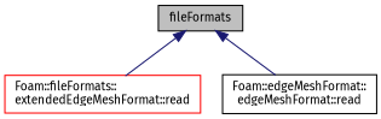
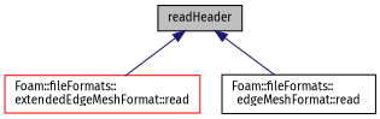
  digraph {
    fontname="Fira Sans"
    rankdir=TB
    node [color=black fontname="Fira Sans" fontsize=10 shape=record]
    edge [color=midnightblue dir=back fontname="Fira Sans" fontsize=10 labelfontname=Helvetica labelfontsize=10 style=solid]
-   n1 [fillcolor=grey75 fontcolor=black height=0.2 label=fileFormats style=filled width=0.4]
+   n1 [fillcolor=grey75 fontcolor=black height=0.2 label=readHeader style=filled width=0.4]
    n2 [color=red height=0.2 label="Foam::fileFormats::\lextendedEdgeMeshFormat::read" width=0.4]
-   n3 [height=0.2 label="Foam::edgeMeshFormat::\ledgeMeshFormat::read" width=0.4]
+   n3 [height=0.2 label="Foam::fileFormats::\ledgeMeshFormat::read" width=0.4]
    n1 -> n2
    n1 -> n3
  }
